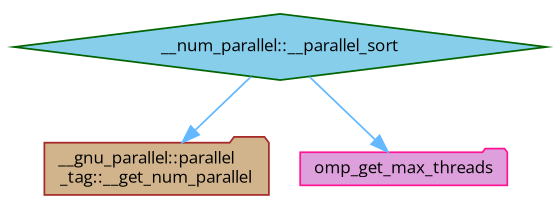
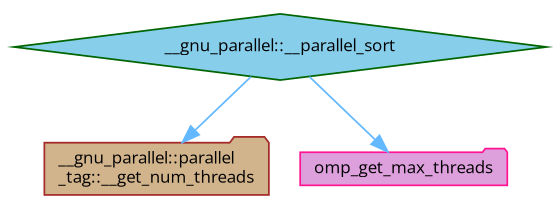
  digraph {
    fontname="Open Sans"
    rankdir=TB
    node [fontname="Open Sans" fontsize=10 shape=folder style=filled]
    edge [color=steelblue1 fontname="Open Sans" fontsize=10 labelfontname=Helvetica labelfontsize=10 style=solid]
-   n1 [color=darkgreen fillcolor=skyblue fontcolor=black height=0.2 label="__num_parallel::__parallel_sort" shape=diamond width=0.4]
-   n2 [color=brown fillcolor=tan height=0.2 label="__gnu_parallel::parallel\l_tag::__get_num_parallel" width=0.4]
+   n1 [color=darkgreen fillcolor=skyblue fontcolor=black height=0.2 label="__gnu_parallel::__parallel_sort" shape=diamond width=0.4]
+   n2 [color=brown fillcolor=tan height=0.2 label="__gnu_parallel::parallel\l_tag::__get_num_threads" width=0.4]
    n3 [color=deeppink fillcolor=plum height=0.2 label=omp_get_max_threads width=0.4]
    n1 -> n2
    n1 -> n3
  }
